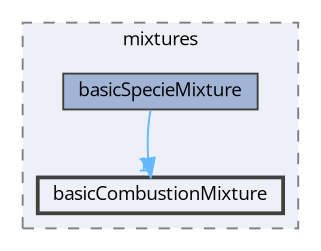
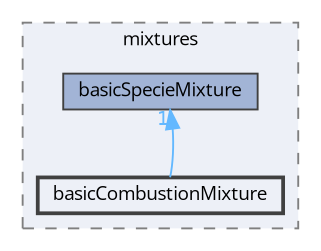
  digraph {
    compound=true
    fontname="Open Sans"
    node [color=grey25 fontname="Open Sans" fontsize=10 shape=box]
    n1 [fillcolor="#a2b4d6" height=0.2 label=basicSpecieMixture style=filled width=0.4]
    n2 [fillcolor="#edf0f7" height=0.2 label=basicCombustionMixture style="filled,bold" width=0.4]
    subgraph cluster_1 {
      bgcolor="#edf0f7"
      fontsize=10
      label=mixtures
      pencolor=grey50
      style="filled,dashed"
      n1
      n2
    }
-   n1 -> n2 [color=steelblue1 fontcolor=steelblue1 fontname="Open Sans" fontsize=10 headlabel=1 labeldistance=1.5 labelfontname=Helvetica labelfontsize=10]
+   n2 -> n1 [color=steelblue1 fontcolor=steelblue1 fontname="Open Sans" fontsize=10 headlabel=1 labeldistance=1.5 labelfontname=Helvetica labelfontsize=10]
  }
